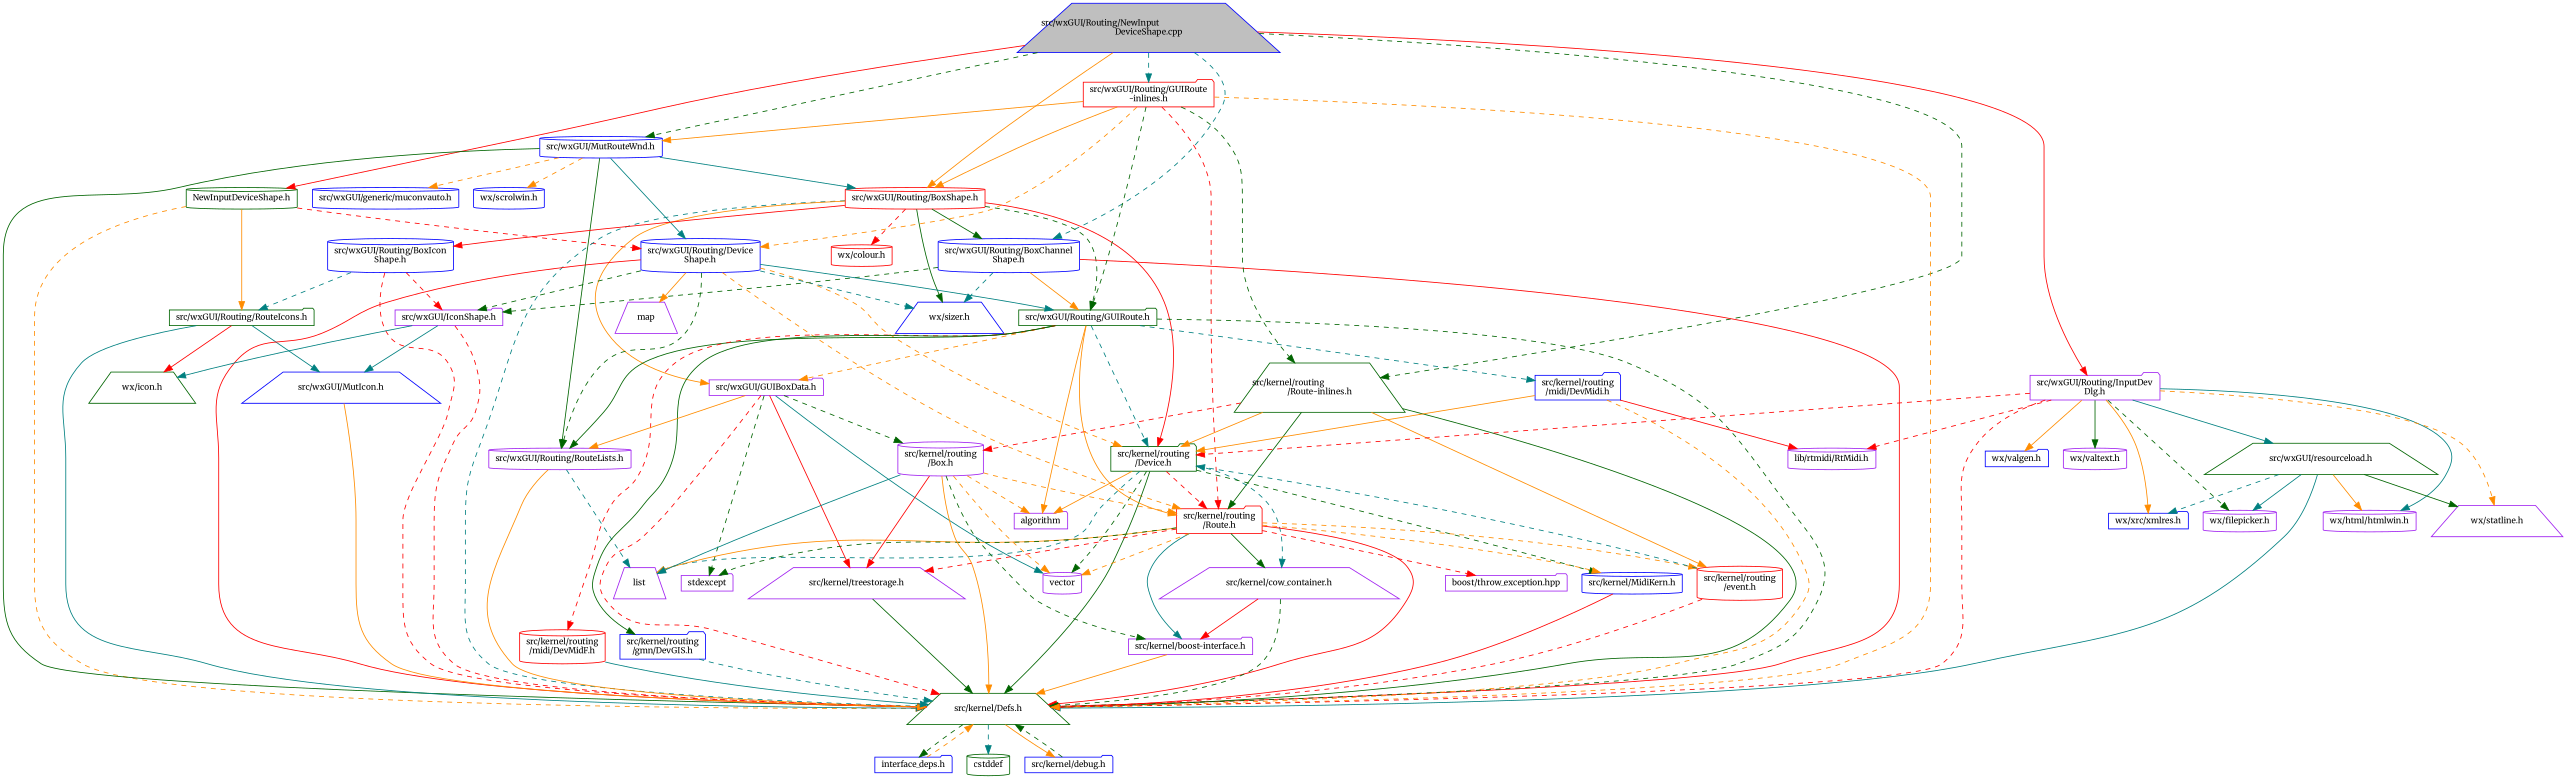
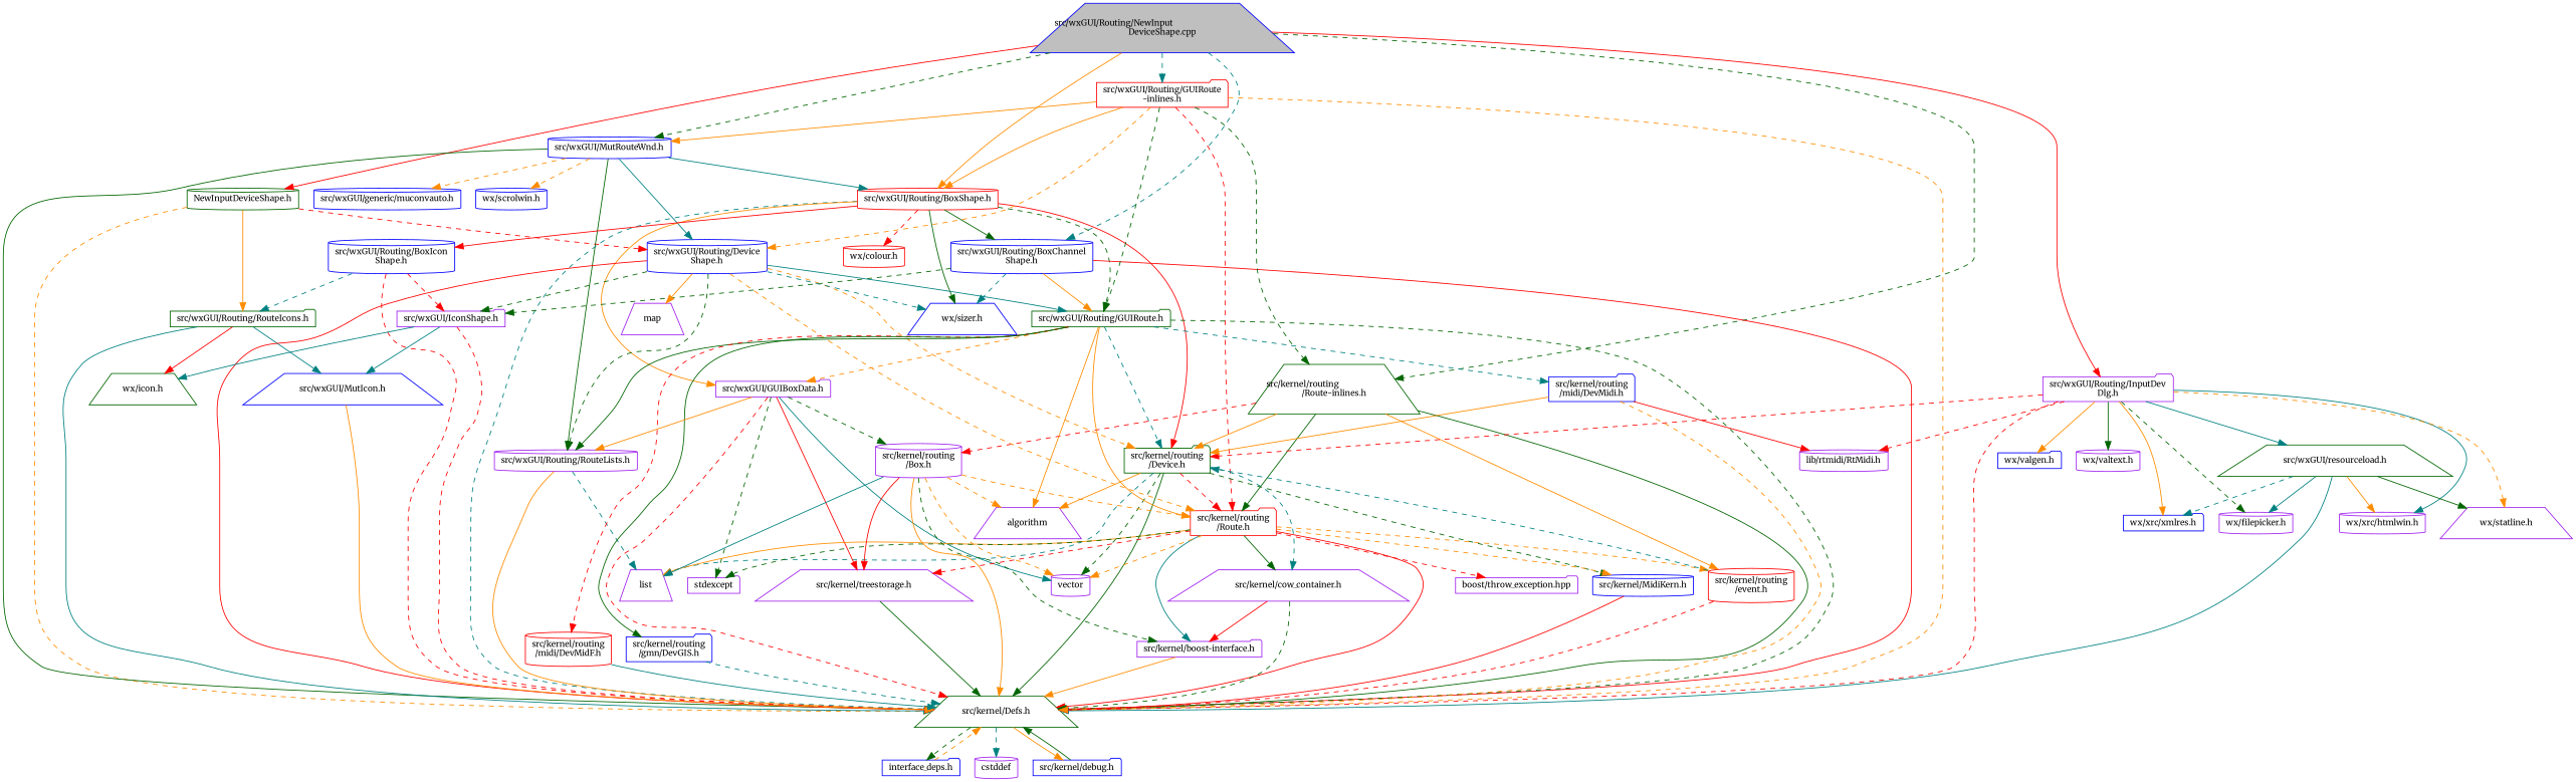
  digraph {
    fontname=Merriweather
    node [color=purple fillcolor=white fontname=Merriweather fontsize=10 shape=cylinder style=filled]
    edge [color=darkorange fontname=Merriweather fontsize=10 labelfontname=Sans labelfontsize=10 style=dashed]
    n1 [color=blue fillcolor=grey75 fontcolor=black height=0.2 label="src/wxGUI/Routing/NewInput\lDeviceShape.cpp" shape=trapezium width=0.4]
    n2 [color=darkgreen height=0.2 label="NewInputDeviceShape.h" width=0.4]
    n3 [color=blue height=0.2 label="src/wxGUI/MutRouteWnd.h" width=0.4]
    n4 [color=red height=0.2 label="src/wxGUI/Routing/BoxShape.h" width=0.4]
    n5 [color=blue height=0.2 label="src/wxGUI/Routing/BoxChannel\lShape.h" width=0.4]
    n6 [color=red height=0.2 label="src/wxGUI/Routing/GUIRoute\l-inlines.h" shape=folder width=0.4]
    n7 [color=darkgreen height=0.2 label="src/kernel/routing\l/Route-inlines.h" shape=trapezium width=0.4]
    n8 [height=0.2 label="src/wxGUI/Routing/InputDev\lDlg.h" shape=folder width=0.4]
    n9 [color=darkgreen height=0.2 label="src/kernel/Defs.h" shape=trapezium width=0.4]
    n10 [color=darkgreen height=0.2 label="src/wxGUI/Routing/RouteIcons.h" shape=folder width=0.4]
    n11 [color=blue height=0.2 label="src/wxGUI/Routing/Device\lShape.h" width=0.4]
    n12 [height=0.2 label="src/wxGUI/Routing/RouteLists.h" width=0.4]
    n13 [color=blue height=0.2 label="src/wxGUI/generic/muconvauto.h" width=0.4]
    n14 [color=blue height=0.2 label="wx/scrolwin.h" width=0.4]
    n15 [color=darkgreen height=0.2 label="src/kernel/routing\l/Device.h" shape=folder width=0.4]
    n16 [color=darkgreen height=0.2 label="src/wxGUI/Routing/GUIRoute.h" shape=folder width=0.4]
    n17 [color=blue height=0.2 label="wx/sizer.h" shape=trapezium width=0.4]
    n18 [height=0.2 label="src/wxGUI/GUIBoxData.h" shape=folder width=0.4]
    n19 [color=blue height=0.2 label="src/wxGUI/Routing/BoxIcon\lShape.h" width=0.4]
    n20 [color=red height=0.2 label="wx/colour.h" width=0.4]
    n21 [height=0.2 label="src/wxGUI/IconShape.h" shape=folder width=0.4]
    n22 [color=red height=0.2 label="src/kernel/routing\l/Route.h" shape=folder width=0.4]
    n23 [color=red height=0.2 label="src/kernel/routing\l/event.h" width=0.4]
    n24 [height=0.2 label="src/kernel/routing\l/Box.h" width=0.4]
    n25 [height=0.2 label="lib/rtmidi/RtMidi.h" width=0.4]
    n26 [color=darkgreen height=0.2 label="src/wxGUI/resourceload.h" shape=trapezium width=0.4]
    n27 [height=0.2 label="wx/filepicker.h" width=0.4]
-   n28 [height=0.2 label="wx/html/htmlwin.h" width=0.4]
+   n28 [height=0.2 label="wx/xrc/htmlwin.h" width=0.4]
    n29 [height=0.2 label="wx/statline.h" shape=trapezium width=0.4]
    n30 [color=blue height=0.2 label="wx/xrc/xmlres.h" shape=folder width=0.4]
    n31 [color=blue height=0.2 label="wx/valgen.h" shape=folder width=0.4]
    n32 [height=0.2 label="wx/valtext.h" width=0.4]
    n33 [color=blue height=0.2 label="interface_deps.h" shape=folder width=0.4]
-   n34 [color=darkgreen height=0.2 label=cstddef width=0.4]
+   n34 [height=0.2 label=cstddef width=0.4]
    n35 [color=blue height=0.2 label="src/kernel/debug.h" shape=folder width=0.4]
    n36 [color=blue height=0.2 label="src/wxGUI/MutIcon.h" shape=trapezium width=0.4]
    n37 [color=darkgreen height=0.2 label="wx/icon.h" shape=trapezium width=0.4]
    n38 [height=0.2 label=map shape=trapezium width=0.4]
    n39 [height=0.2 label="src/kernel/cow_container.h" shape=trapezium width=0.4]
    n40 [height=0.2 label="src/kernel/boost-interface.h" shape=folder width=0.4]
    n41 [color=blue height=0.2 label="src/kernel/MidiKern.h" width=0.4]
    n42 [height=0.2 label="src/kernel/treestorage.h" shape=trapezium width=0.4]
    n43 [height=0.2 label=list shape=trapezium width=0.4]
    n44 [height=0.2 label=vector width=0.4]
    n45 [height=0.2 label=stdexcept shape=folder width=0.4]
    n46 [height=0.2 label="boost/throw_exception.hpp" shape=folder width=0.4]
-   n47 [height=0.2 label=algorithm shape=folder width=0.4]
+   n47 [height=0.2 label=algorithm shape=trapezium width=0.4]
    n48 [color=blue height=0.2 label="src/kernel/routing\l/midi/DevMidi.h" shape=folder width=0.4]
    n49 [color=red height=0.2 label="src/kernel/routing\l/midi/DevMidF.h" width=0.4]
    n50 [color=blue height=0.2 label="src/kernel/routing\l/gmn/DevGIS.h" shape=folder width=0.4]
    n1 -> n2 [color=red style=solid]
    n1 -> n3 [color=darkgreen]
    n1 -> n4 [style=solid]
    n1 -> n5 [color=teal]
    n1 -> n6 [color=teal]
    n1 -> n7 [color=darkgreen]
    n1 -> n8 [color=red style=solid]
    n2 -> n9
    n2 -> n10 [style=solid]
    n2 -> n11 [color=red]
    n3 -> n4 [color=teal style=solid]
    n3 -> n9 [color=darkgreen style=solid]
    n3 -> n11 [color=teal style=solid]
    n3 -> n12 [color=darkgreen style=solid]
    n3 -> n13
    n3 -> n14
    n4 -> n5 [color=darkgreen style=solid]
    n4 -> n9 [color=teal]
    n4 -> n15 [color=red style=solid]
    n4 -> n16 [color=darkgreen]
    n4 -> n17 [color=darkgreen style=solid]
    n4 -> n18 [style=solid]
    n4 -> n19 [color=red style=solid]
    n4 -> n20 [color=red]
    n5 -> n9 [color=red style=solid]
    n5 -> n16 [style=solid]
    n5 -> n17 [color=teal]
    n5 -> n21 [color=darkgreen]
    n6 -> n3 [style=solid]
    n6 -> n4 [style=solid]
    n6 -> n7 [color=darkgreen]
    n6 -> n9
    n6 -> n11
    n6 -> n16 [color=darkgreen]
    n6 -> n22 [color=red]
    n7 -> n9 [color=darkgreen style=solid]
    n7 -> n15 [style=solid]
    n7 -> n22 [color=darkgreen style=solid]
    n7 -> n23 [style=solid]
    n7 -> n24 [color=red]
    n8 -> n9 [color=red]
    n8 -> n15 [color=red]
    n8 -> n25 [color=red]
    n8 -> n26 [color=teal style=solid]
    n8 -> n27 [color=darkgreen]
    n8 -> n28 [color=teal style=solid]
    n8 -> n29
    n8 -> n30 [style=solid]
    n8 -> n31 [style=solid]
    n8 -> n32 [color=darkgreen style=solid]
    n9 -> n33 [color=darkgreen]
    n9 -> n34 [color=teal]
    n9 -> n35 [style=solid]
    n10 -> n9 [color=teal style=solid]
    n10 -> n36 [color=teal style=solid]
    n10 -> n37 [color=red style=solid]
    n11 -> n9 [color=red style=solid]
    n11 -> n12 [color=darkgreen]
    n11 -> n15
    n11 -> n16 [color=teal style=solid]
    n11 -> n17 [color=teal]
    n11 -> n21 [color=darkgreen]
    n11 -> n22
    n11 -> n38 [style=solid]
    n12 -> n9 [style=solid]
    n12 -> n43 [color=teal]
    n15 -> n9 [color=darkgreen style=solid]
    n15 -> n22 [color=red]
    n15 -> n39 [color=teal]
    n15 -> n41 [color=darkgreen]
    n15 -> n43 [color=teal]
    n15 -> n44 [color=darkgreen]
    n15 -> n47 [style=solid]
    n16 -> n9 [color=darkgreen]
    n16 -> n12 [color=darkgreen style=solid]
    n16 -> n15 [color=teal]
    n16 -> n18
    n16 -> n22 [style=solid]
    n16 -> n47 [style=solid]
    n16 -> n48 [color=teal]
    n16 -> n49 [color=red]
    n16 -> n50 [color=darkgreen style=solid]
    n18 -> n9 [color=red]
    n18 -> n12 [style=solid]
    n18 -> n24 [color=darkgreen]
    n18 -> n42 [color=red style=solid]
    n18 -> n44 [color=teal style=solid]
    n18 -> n45 [color=darkgreen]
    n19 -> n9 [color=red]
    n19 -> n10 [color=teal]
    n19 -> n21 [color=red]
    n21 -> n9 [color=red]
    n21 -> n36 [color=teal style=solid]
    n21 -> n37 [color=teal style=solid]
    n22 -> n9 [color=red style=solid]
    n22 -> n23
    n22 -> n39 [color=darkgreen style=solid]
    n22 -> n40 [color=teal style=solid]
    n22 -> n41
    n22 -> n42 [color=red]
    n22 -> n43 [style=solid]
    n22 -> n44
    n22 -> n45 [color=darkgreen]
    n22 -> n46 [color=red]
    n23 -> n9 [color=red]
    n23 -> n15 [color=teal]
    n24 -> n9 [style=solid]
    n24 -> n22
    n24 -> n40 [color=darkgreen]
    n24 -> n42 [color=red style=solid]
    n24 -> n43 [color=teal style=solid]
    n24 -> n44
    n24 -> n47
    n26 -> n9 [color=teal style=solid]
    n26 -> n27 [color=teal style=solid]
    n26 -> n28 [style=solid]
    n26 -> n29 [color=darkgreen style=solid]
    n26 -> n30 [color=teal]
    n33 -> n9
-   n35 -> n9 [color=darkgreen]
+   n35 -> n9 [color=darkgreen style=solid]
    n36 -> n9 [style=solid]
    n39 -> n9 [color=darkgreen]
    n39 -> n40 [color=red style=solid]
    n40 -> n9 [style=solid]
    n41 -> n9 [color=red style=solid]
    n42 -> n9 [color=darkgreen style=solid]
    n48 -> n9
    n48 -> n15 [style=solid]
    n48 -> n25 [color=red style=solid]
    n49 -> n9 [color=teal style=solid]
    n50 -> n9 [color=teal]
  }
